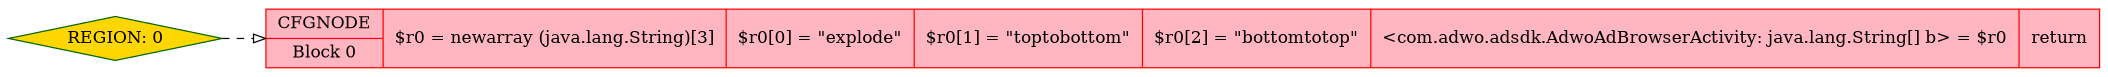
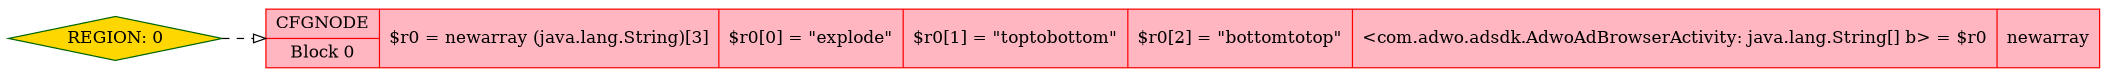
  digraph {
    rankdir=LR
    node [style=filled]
    "REGION: 0" [shape=diamond fillcolor=gold color=darkgreen]
-   n2 [label="{{ CFGNODE| Block 0}|$r0 = newarray (java.lang.String)[3]|$r0[0] = \"explode\"|$r0[1] = \"toptobottom\"|$r0[2] = \"bottomtotop\"|\<com.adwo.adsdk.AdwoAdBrowserActivity: java.lang.String[] b\> = $r0|return}" shape=record fillcolor=lightpink color=red]
+   n2 [label="{{ CFGNODE| Block 0}|$r0 = newarray (java.lang.String)[3]|$r0[0] = \"explode\"|$r0[1] = \"toptobottom\"|$r0[2] = \"bottomtotop\"|\<com.adwo.adsdk.AdwoAdBrowserActivity: java.lang.String[] b\> = $r0|newarray}" shape=record fillcolor=lightpink color=red]
    "REGION: 0" -> n2 [color=black style=dashed arrowhead=onormal]
  }
